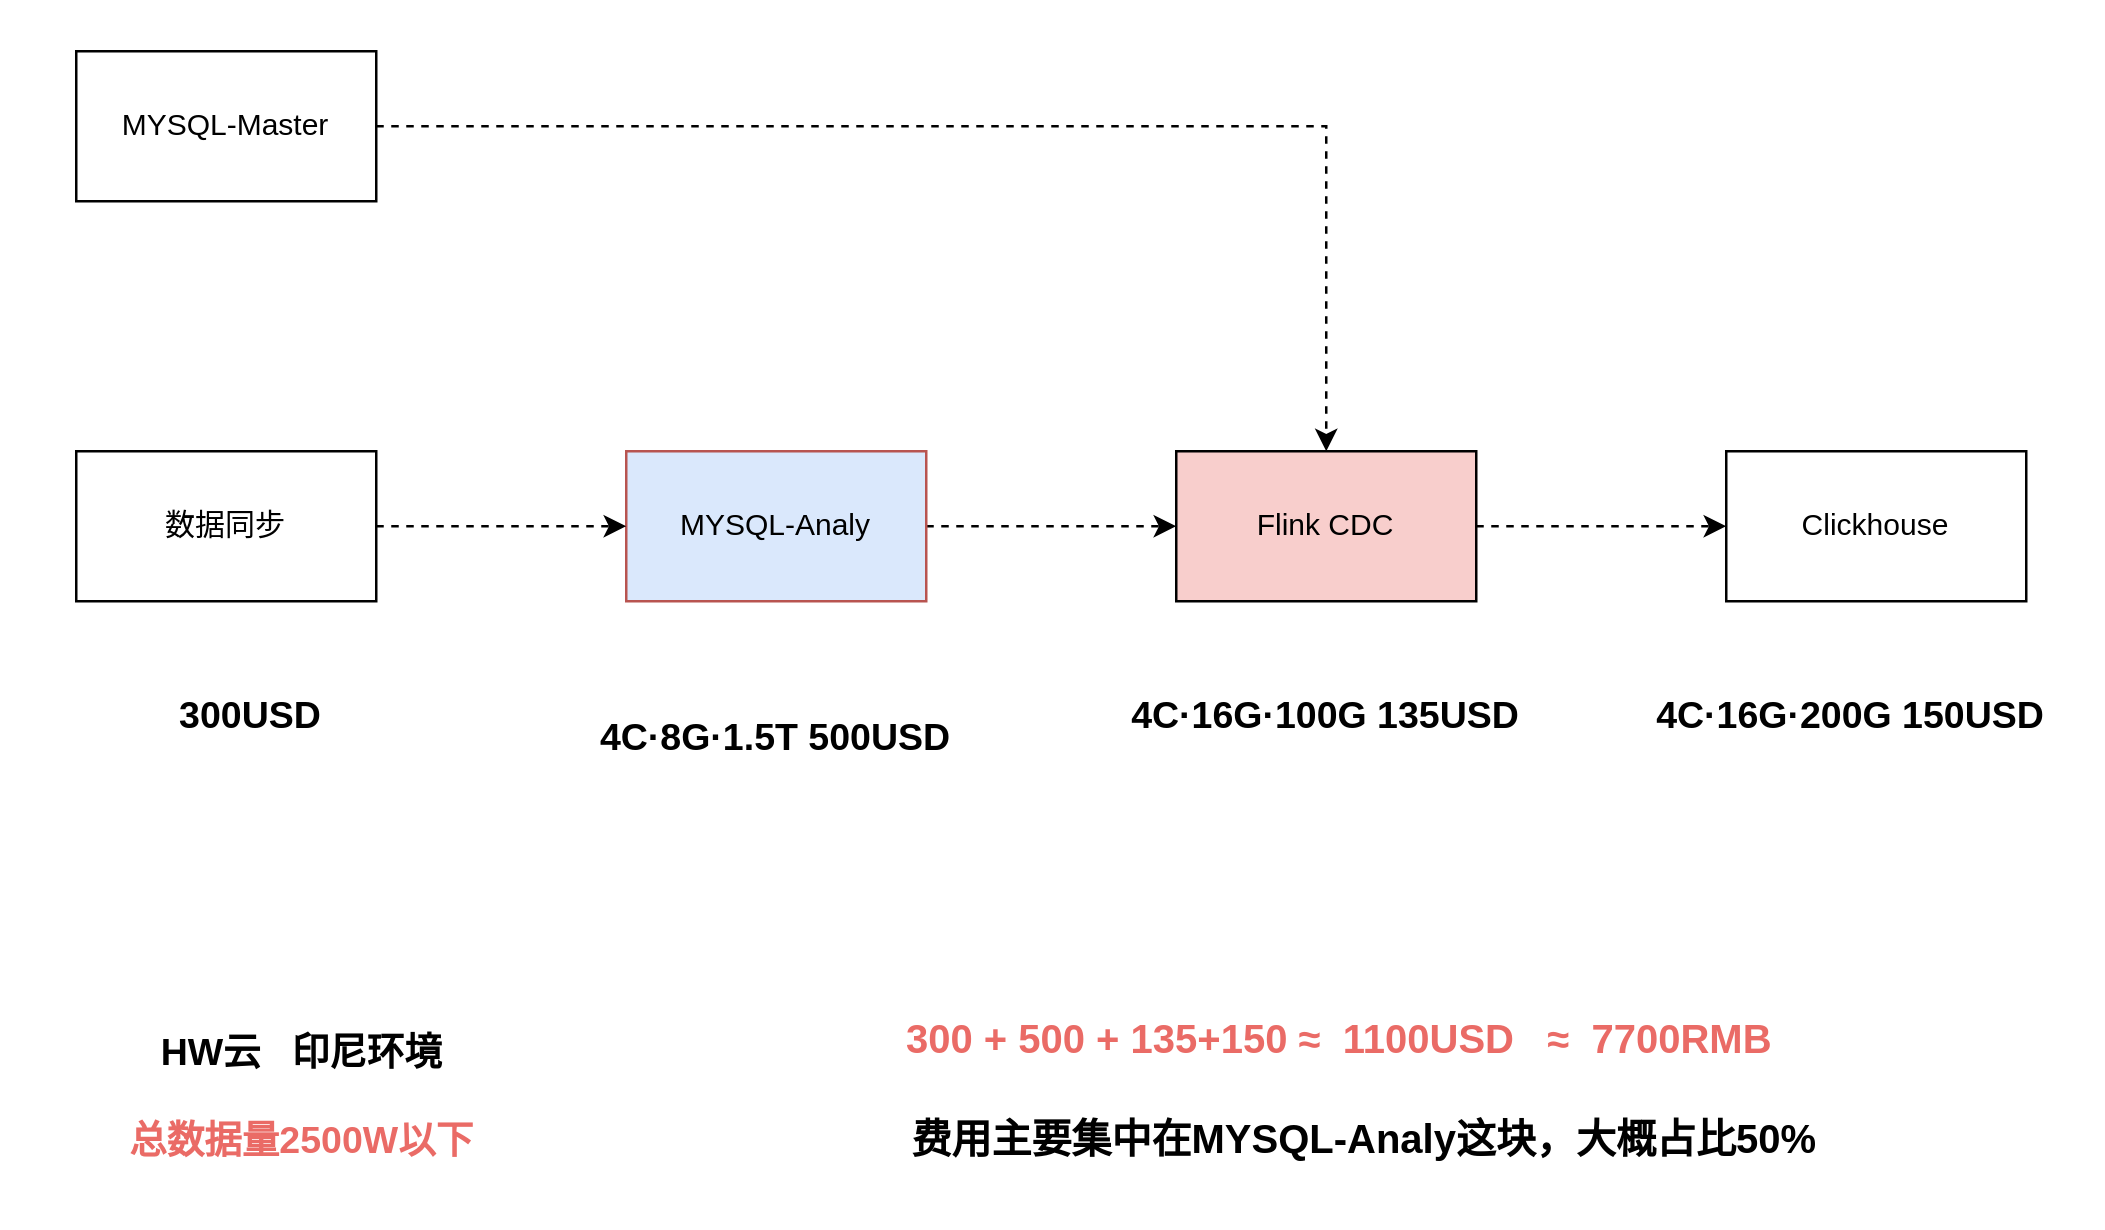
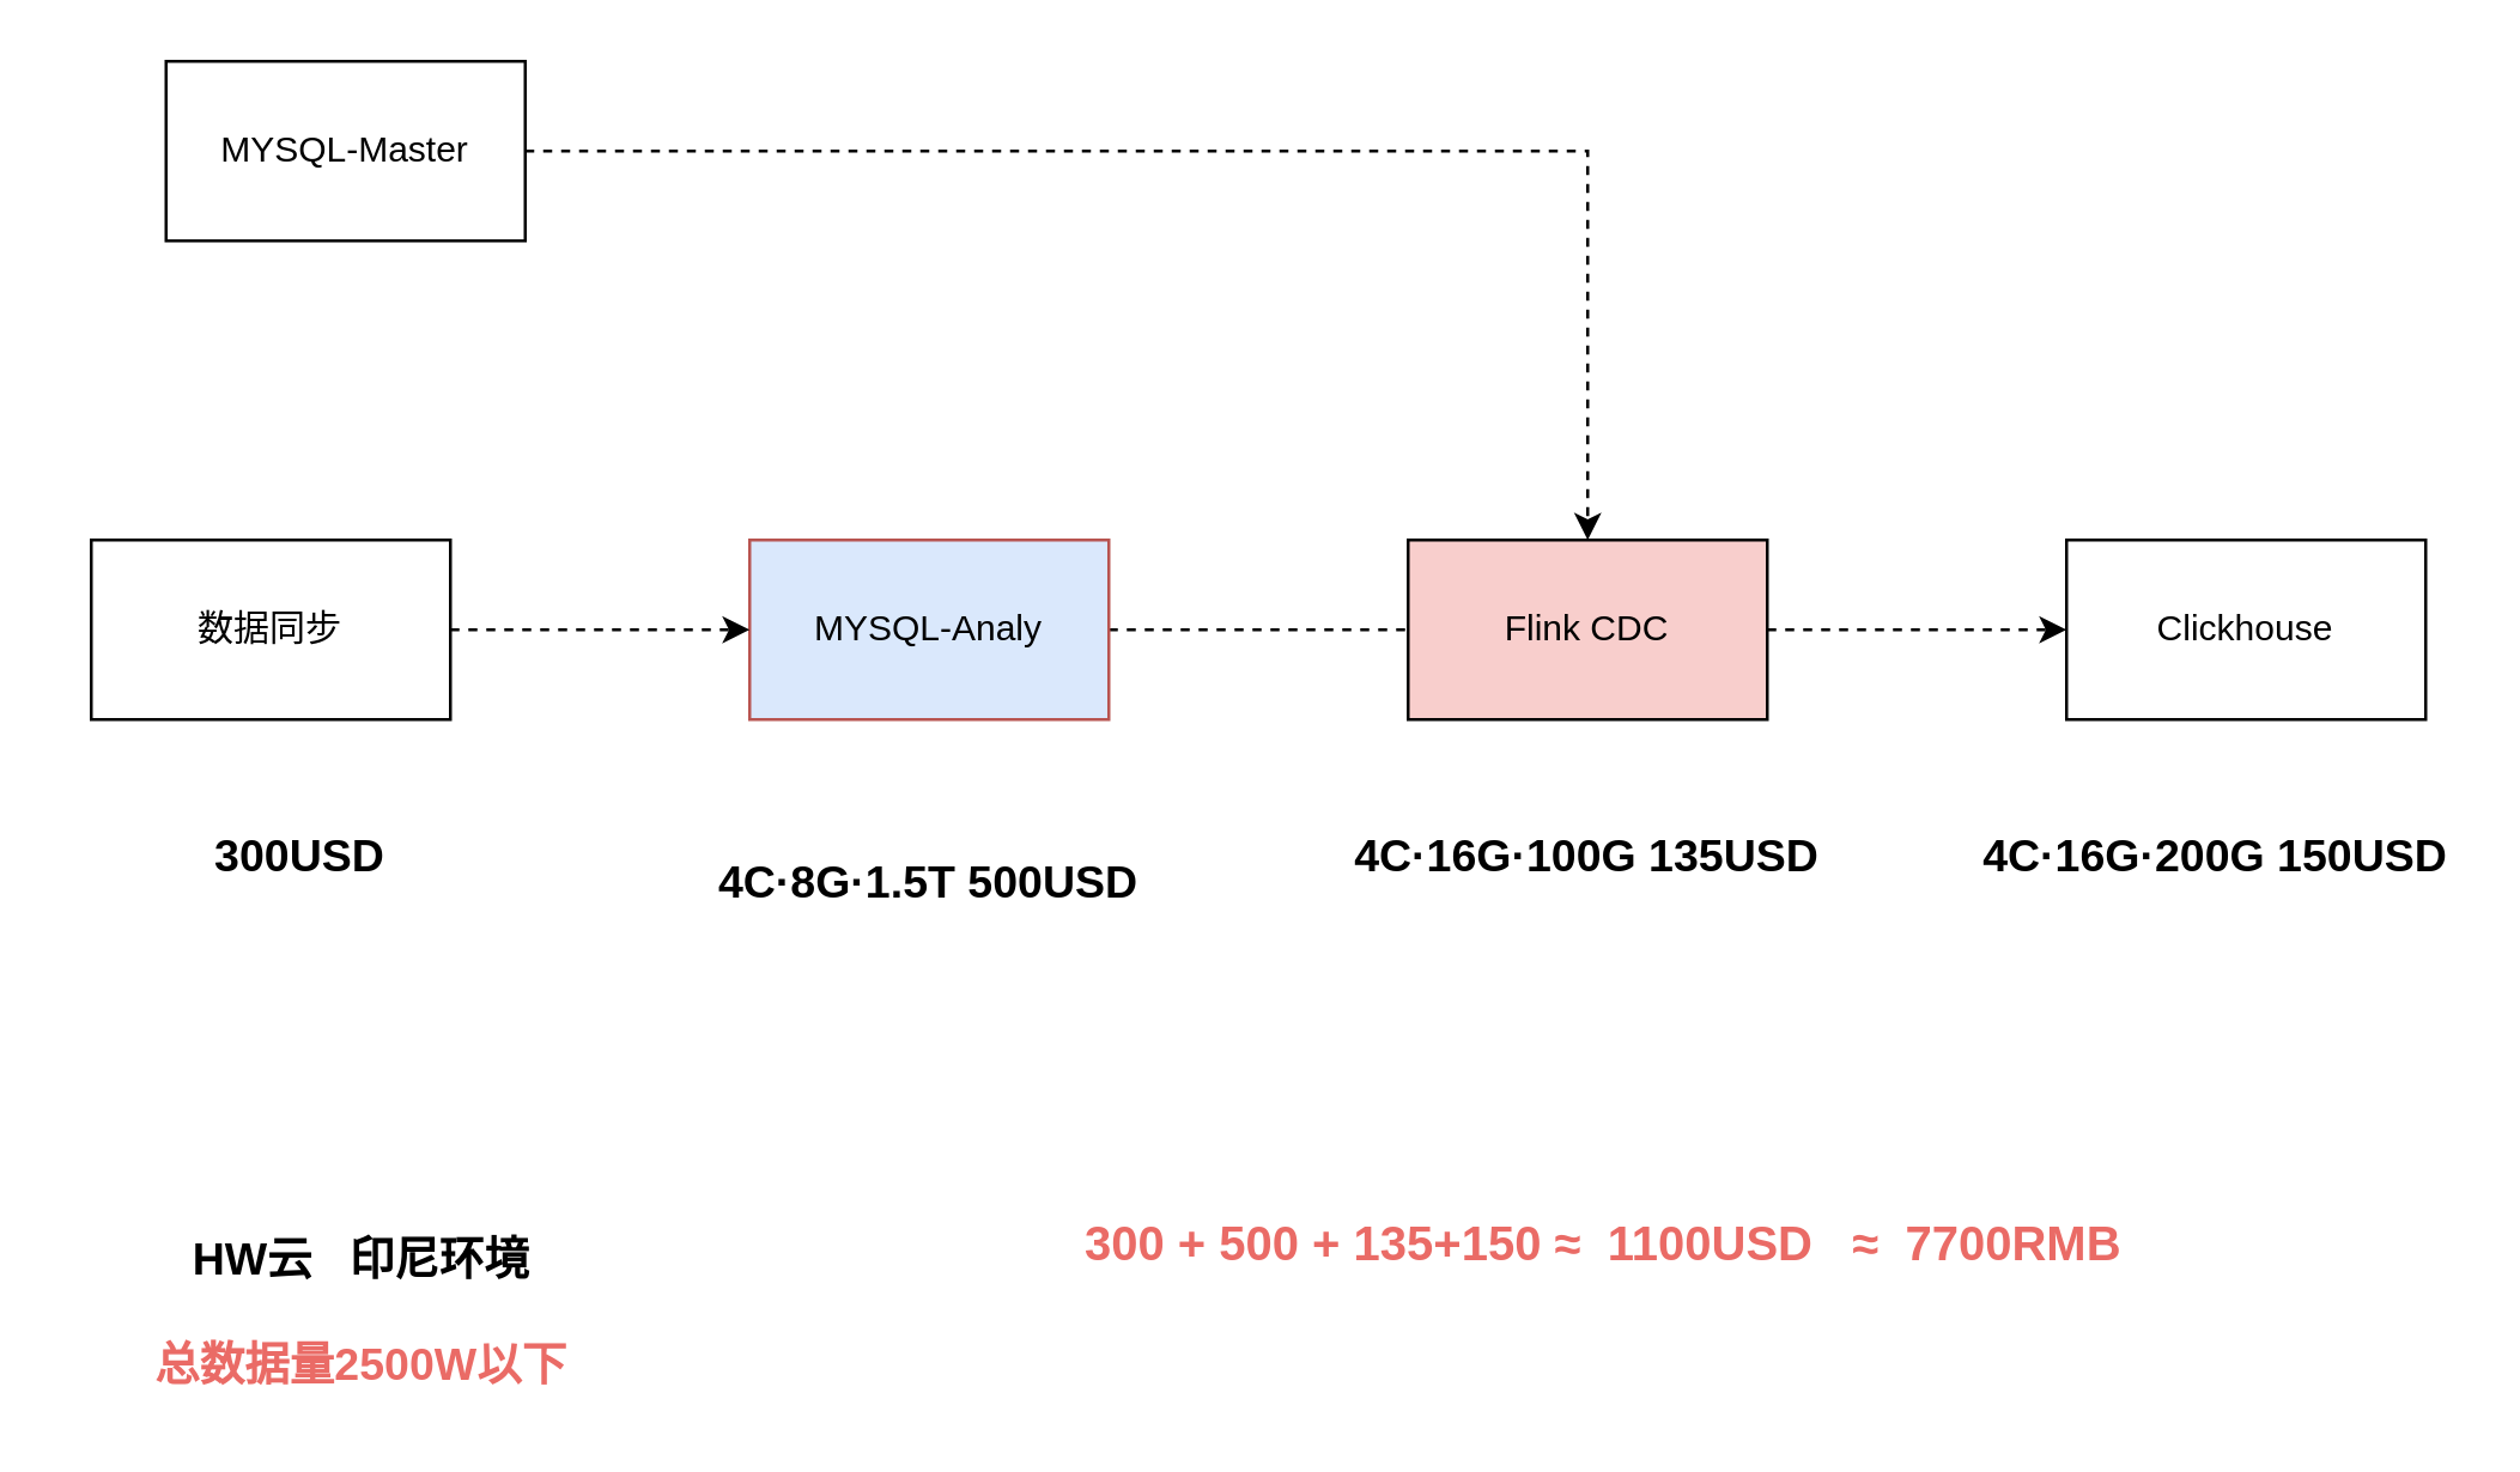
  <mxCell id="0" />
  <mxCell id="1" parent="0" />
  <mxCell id="2" value="" style="edgeStyle=orthogonalEdgeStyle;rounded=0;orthogonalLoop=1;jettySize=auto;html=1;dashed=1;" edge="1" parent="1" source="3" target="7"><mxGeometry relative="1" as="geometry" /></mxCell>
- <mxCell id="3" value="MYSQL-Master" style="rounded=0;whiteSpace=wrap;html=1;" vertex="1" parent="1"><mxGeometry x="30" y="20" width="120" height="60" as="geometry" /></mxCell>
- <mxCell id="4" value="" style="edgeStyle=orthogonalEdgeStyle;rounded=0;orthogonalLoop=1;jettySize=auto;html=1;dashed=1;" edge="1" parent="1" source="5" target="7"><mxGeometry relative="1" as="geometry" /></mxCell>
+ <mxCell id="3" value="MYSQL-Master" style="rounded=0;whiteSpace=wrap;html=1;" vertex="1" parent="1"><mxGeometry x="55" y="20" width="120" height="60" as="geometry" /></mxCell>
+ <mxCell id="4" value="" style="edgeStyle=orthogonalEdgeStyle;rounded=0;orthogonalLoop=1;jettySize=auto;html=1;dashed=1;endArrow=none;" edge="1" parent="1" source="5" target="7"><mxGeometry relative="1" as="geometry" /></mxCell>
  <mxCell id="5" value="MYSQL-Analy" style="whiteSpace=wrap;html=1;rounded=0;fillColor=#dae8fc;strokeColor=#b85450;" vertex="1" parent="1"><mxGeometry x="250" y="180" width="120" height="60" as="geometry" /></mxCell>
  <mxCell id="6" value="" style="edgeStyle=orthogonalEdgeStyle;rounded=0;orthogonalLoop=1;jettySize=auto;html=1;dashed=1;" edge="1" parent="1" source="7" target="8"><mxGeometry relative="1" as="geometry" /></mxCell>
  <mxCell id="7" value="Flink CDC" style="whiteSpace=wrap;html=1;rounded=0;fillColor=#f8cecc;" vertex="1" parent="1"><mxGeometry x="470" y="180" width="120" height="60" as="geometry" /></mxCell>
  <mxCell id="8" value="Clickhouse" style="whiteSpace=wrap;html=1;rounded=0;" vertex="1" parent="1"><mxGeometry x="690" y="180" width="120" height="60" as="geometry" /></mxCell>
  <mxCell id="9" style="edgeStyle=orthogonalEdgeStyle;rounded=0;orthogonalLoop=1;jettySize=auto;html=1;exitX=1;exitY=0.5;exitDx=0;exitDy=0;entryX=0;entryY=0.5;entryDx=0;entryDy=0;dashed=1;" edge="1" parent="1" source="10" target="5"><mxGeometry relative="1" as="geometry" /></mxCell>
  <mxCell id="10" value="数据同步" style="rounded=0;whiteSpace=wrap;html=1;" vertex="1" parent="1"><mxGeometry x="30" y="180" width="120" height="60" as="geometry" /></mxCell>
  <mxCell id="11" value="300USD" style="text;html=1;strokeColor=none;fillColor=none;align=center;verticalAlign=middle;whiteSpace=wrap;rounded=0;fontStyle=1;fontSize=15;" vertex="1" parent="1"><mxGeometry x="20" y="270" width="160" height="30" as="geometry" /></mxCell>
  <mxCell id="12" value="&lt;br style=&quot;font-size: 15px;&quot;&gt;4C·8G·1.5T 500USD" style="text;html=1;strokeColor=none;fillColor=none;align=center;verticalAlign=middle;whiteSpace=wrap;rounded=0;fontStyle=1;fontSize=15;" vertex="1" parent="1"><mxGeometry x="230" y="250" width="160" height="70" as="geometry" /></mxCell>
  <mxCell id="13" value="4C·16G·100G 135USD" style="text;html=1;strokeColor=none;fillColor=none;align=center;verticalAlign=middle;whiteSpace=wrap;rounded=0;fontStyle=1;fontSize=15;" vertex="1" parent="1"><mxGeometry x="450" y="270" width="160" height="30" as="geometry" /></mxCell>
  <mxCell id="14" value="4C·16G·200G 150USD" style="text;html=1;strokeColor=none;fillColor=none;align=center;verticalAlign=middle;whiteSpace=wrap;rounded=0;fontStyle=1;fontSize=15;" vertex="1" parent="1"><mxGeometry x="660" y="270" width="160" height="30" as="geometry" /></mxCell>
  <mxCell id="15" value="300 + 500 + 135+150 ≈&amp;nbsp;&amp;nbsp;1100USD&amp;nbsp; &amp;nbsp;≈&amp;nbsp; 7700RMB" style="text;html=1;align=center;verticalAlign=middle;resizable=0;points=[];autosize=1;strokeColor=none;fillColor=none;fontStyle=1;fontSize=16;fontColor=#EA6B66;" vertex="1" parent="1"><mxGeometry x="350" y="400" width="370" height="30" as="geometry" /></mxCell>
- <mxCell id="16" value="费用主要集中在MYSQL-Analy这块，大概占比50%" style="text;html=1;align=center;verticalAlign=middle;resizable=0;points=[];autosize=1;strokeColor=none;fillColor=none;fontStyle=1;fontSize=16;" vertex="1" parent="1"><mxGeometry x="350" y="440" width="390" height="30" as="geometry" /></mxCell>
  <mxCell id="17" value="HW云&amp;nbsp; &amp;nbsp;印尼环境" style="text;html=1;align=center;verticalAlign=middle;resizable=0;points=[];autosize=1;strokeColor=none;fillColor=none;fontStyle=1;fontSize=15;" vertex="1" parent="1"><mxGeometry x="50" y="405" width="140" height="30" as="geometry" /></mxCell>
  <mxCell id="18" value="总数据量2500W以下" style="text;html=1;align=center;verticalAlign=middle;resizable=0;points=[];autosize=1;strokeColor=none;fillColor=none;fontStyle=1;fontSize=15;fontColor=#EA6B66;" vertex="1" parent="1"><mxGeometry x="40" y="440" width="160" height="30" as="geometry" /></mxCell>
